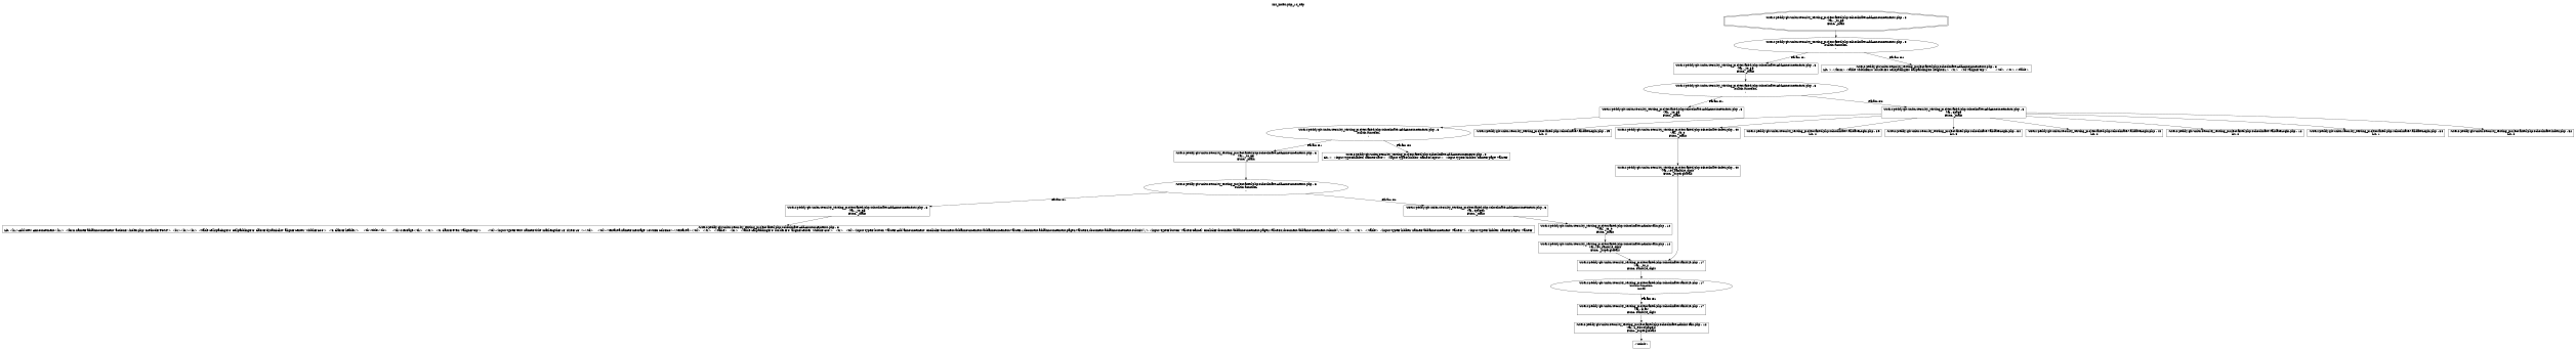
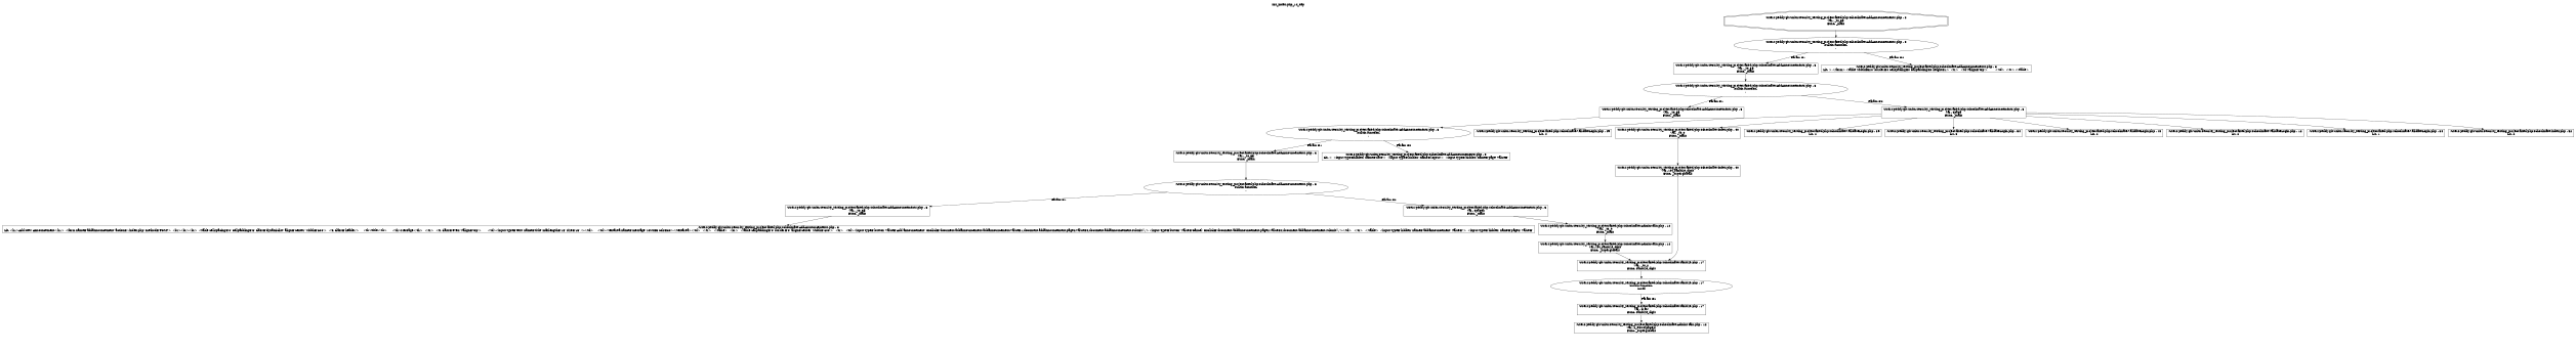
  digraph {
    label="xss_index.php_14_dep"
    labelloc=t
    node [shape=box]
    n1 [label="/Users/peddy/git/unitn/security_testing_project/fixed/php/schoolmate/AddAnnouncements.php : 3\nVar: _t0_55\nFunc: _main\n" shape=doubleoctagon]
    n2 [label="/Users/peddy/git/unitn/security_testing_project/fixed/php/schoolmate/AddAnnouncements.php : 3\nbuiltin function:\n.\n" shape=ellipse]
    n3 [label="/Users/peddy/git/unitn/security_testing_project/fixed/php/schoolmate/AddAnnouncements.php : 3\nVar: _t0_55\nFunc: _main\n"]
    n4 [label="/Users/peddy/git/unitn/security_testing_project/fixed/php/schoolmate/AddAnnouncements.php : 3\nLit: > </form> <table width=520' border=0 cellspacing=0 cellpadding=0 height=1>  <tr>   <td valign='top'>	&nbsp;   </td>  </tr> </table> \n"]
    n5 [label="/Users/peddy/git/unitn/security_testing_project/fixed/php/schoolmate/AddAnnouncements.php : 3\nbuiltin function:\n.\n" shape=ellipse]
    n6 [label="/Users/peddy/git/unitn/security_testing_project/fixed/php/schoolmate/AddAnnouncements.php : 3\nVar: _t0_55\nFunc: _main\n"]
    n7 [label="/Users/peddy/git/unitn/security_testing_project/fixed/php/schoolmate/AddAnnouncements.php : 3\nVar: $page\nFunc: _main\n"]
    n8 [label="/Users/peddy/git/unitn/security_testing_project/fixed/php/schoolmate/AddAnnouncements.php : 3\nbuiltin function:\n.\n" shape=ellipse]
    n9 [label="/Users/peddy/git/unitn/security_testing_project/fixed/php/schoolmate/AddAnnouncements.php : 3\nVar: _t0_55\nFunc: _main\n"]
    n10 [label="/Users/peddy/git/unitn/security_testing_project/fixed/php/schoolmate/AddAnnouncements.php : 3\nLit: >  <input type=hidden' name='date'>  <input type='hidden' name='logout'>  <input type='hidden' name='page' value='\n"]
    n11 [label="/Users/peddy/git/unitn/security_testing_project/fixed/php/schoolmate/AddAnnouncements.php : 3\nbuiltin function:\n.\n" shape=ellipse]
    n12 [label="/Users/peddy/git/unitn/security_testing_project/fixed/php/schoolmate/AddAnnouncements.php : 3\nVar: _t0_55\nFunc: _main\n"]
    n13 [label="/Users/peddy/git/unitn/security_testing_project/fixed/php/schoolmate/AddAnnouncements.php : 3\nVar: $page2\nFunc: _main\n"]
    n14 [label="/Users/peddy/git/unitn/security_testing_project/fixed/php/schoolmate/AddAnnouncements.php : 3\nLit: <h1>Add New Announcement</h1>  <form name='addannouncement' action='./index.php' method='POST'>  <br><br><br>  <table cellspacing='0' cellpadding='5' class='dynamiclist' align='center' width='600'>   <tr class='header'>	<th>Title</th>	<th>Message</th>   </tr>   <tr class='even' valign='top'>	<td><input type='text' name='title' maxlength='15' size='15' /></td>	<td><textarea name='message' rows=5 cols=30></textarea></td>   </tr>   </table>   <br>   <table cellpadding='0' border='0' align='center' width='600'>   <tr>   <td><input type='button' value='Add announcement' onClick='document.addannouncement.addannouncement.value=1;document.addannouncement.page2.value=4;document.addannouncement.submit();'> <input type='button' value='Cancel' onClick='document.addannouncement.page2.value=4;document.addannouncement.submit();'></td>   </tr>   </table>  <input type='hidden' name='addannouncement' value=''>  <input type='hidden' name='page2' value='\n"]
    n15 [label="/Users/peddy/git/unitn/security_testing_project/fixed/php/schoolmate/AdminMain.php : 12\nVar: _t0_9\nFunc: _main\n"]
    n16 [label="/Users/peddy/git/unitn/security_testing_project/fixed/php/schoolmate/AdminMain.php : 12\nVar: ret_sanitize_digit\nFunc: _superglobals\n"]
    n17 [label="/Users/peddy/git/unitn/security_testing_project/fixed/php/schoolmate/sanitize.php : 17\nVar: _t0_2\nFunc: sanitize_digit\n"]
    n18 [label="/Users/peddy/git/unitn/security_testing_project/fixed/php/schoolmate/sanitize.php : 17\nbuiltin function:\nintval\n" shape=ellipse]
    n19 [label="/Users/peddy/git/unitn/security_testing_project/fixed/php/schoolmate/sanitize.php : 17\nVar: $raw\nFunc: sanitize_digit\n"]
    n20 [label="/Users/peddy/git/unitn/security_testing_project/fixed/php/schoolmate/AdminMain.php : 12\nVar: $_POST[page2]\nFunc: _superglobals\n"]
-   n21 [label="<uninit>"]
    n22 [label="/Users/peddy/git/unitn/security_testing_project/fixed/php/schoolmate/ValidateLogin.php : 49\nLit: 4\n"]
    n23 [label="/Users/peddy/git/unitn/security_testing_project/fixed/php/schoolmate/index.php : 40\nVar: _t0_0\nFunc: _main\n"]
    n24 [label="/Users/peddy/git/unitn/security_testing_project/fixed/php/schoolmate/ValidateLogin.php : 39\nLit: 2\n"]
    n25 [label="/Users/peddy/git/unitn/security_testing_project/fixed/php/schoolmate/ValidateLogin.php : 54\nLit: 5\n"]
    n26 [label="/Users/peddy/git/unitn/security_testing_project/fixed/php/schoolmate/ValidateLogin.php : 44\nLit: 2\n"]
    n27 [label="/Users/peddy/git/unitn/security_testing_project/fixed/php/schoolmate/ValidateLogin.php : 12\nLit: 0\n"]
    n28 [label="/Users/peddy/git/unitn/security_testing_project/fixed/php/schoolmate/ValidateLogin.php : 34\nLit: 1\n"]
    n29 [label="/Users/peddy/git/unitn/security_testing_project/fixed/php/schoolmate/index.php : 52\nLit: 0\n"]
    n30 [label="/Users/peddy/git/unitn/security_testing_project/fixed/php/schoolmate/index.php : 40\nVar: ret_sanitize_digit\nFunc: _superglobals\n"]
    n1 -> n2
    n2 -> n3 [label="Param #1"]
    n2 -> n4 [label="Param #2"]
    n3 -> n5
    n5 -> n6 [label="Param #1"]
    n5 -> n7 [label="Param #2"]
    n6 -> n8
    n7 -> n22
    n7 -> n23
    n7 -> n24
    n7 -> n25
    n7 -> n26
    n7 -> n27
    n7 -> n28
    n7 -> n29
    n8 -> n9 [label="Param #1"]
    n8 -> n10 [label="Param #2"]
    n9 -> n11
    n11 -> n12 [label="Param #1"]
    n11 -> n13 [label="Param #2"]
    n12 -> n14
    n13 -> n15
    n15 -> n16
    n16 -> n17
    n17 -> n18
    n18 -> n19 [label="Param #1"]
    n19 -> n20
-   n20 -> n21
    n23 -> n30
    n30 -> n17
  }
